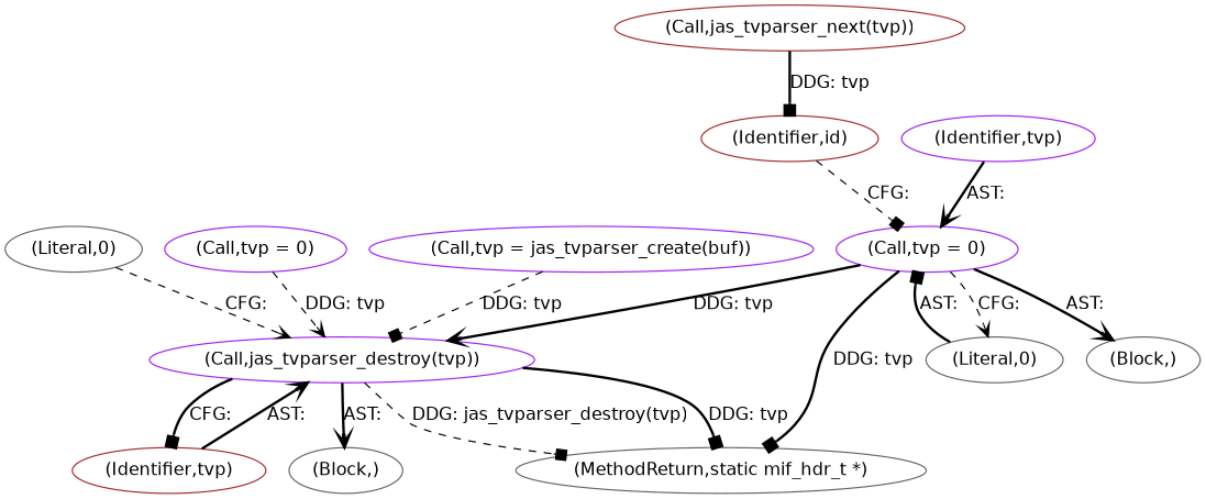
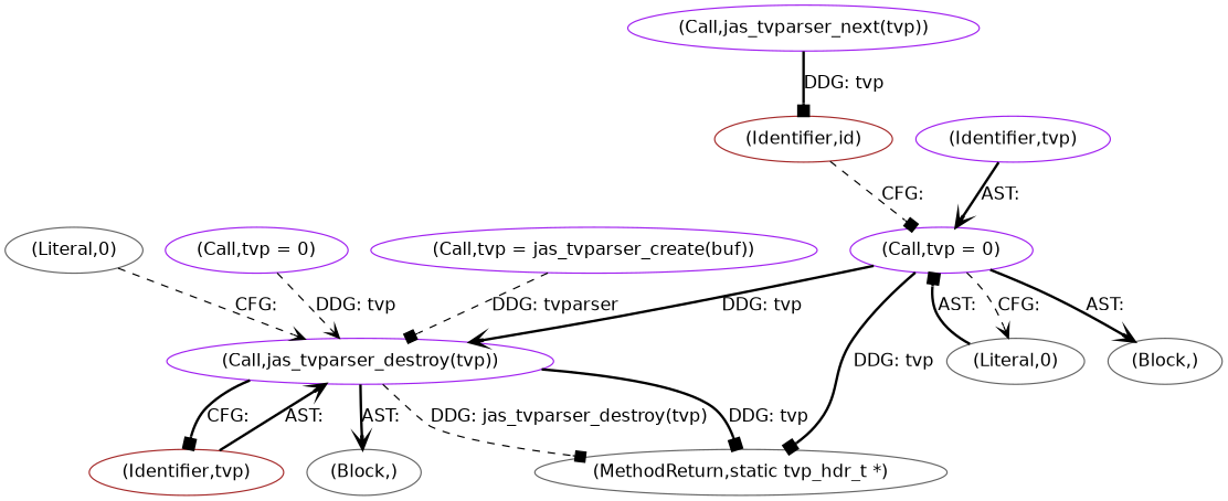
  digraph {
    fontname="DejaVu Sans"
    node [color=purple fontname="DejaVu Sans"]
    edge [arrowhead=vee fontname="DejaVu Sans" style=bold]
    n1 [label="(Call,tvp = 0)"]
    n2 [label="(Call,jas_tvparser_destroy(tvp))"]
    n3 [color=gray40 label="(Block,)"]
    n4 [color=gray40 label="(Literal,0)"]
-   n5 [color=gray40 label="(MethodReturn,static mif_hdr_t *)"]
+   n5 [color=gray40 label="(MethodReturn,static tvp_hdr_t *)"]
    n6 [color=brown label="(Identifier,tvp)"]
    n7 [color=gray40 label="(Block,)"]
    n8 [color=brown label="(Identifier,id)"]
    n9 [label="(Identifier,tvp)"]
    n10 [color=gray40 label="(Literal,0)"]
    n11 [label="(Call,tvp = 0)"]
    n12 [label="(Call,tvp = jas_tvparser_create(buf))"]
-   n13 [color=brown label="(Call,jas_tvparser_next(tvp))"]
+   n13 [label="(Call,jas_tvparser_next(tvp))"]
    n1 -> n2 [label="DDG: tvp"]
    n1 -> n3 [label="AST: "]
    n1 -> n4 [label="CFG: " style=dashed]
    n1 -> n5 [arrowhead=box label="DDG: tvp"]
    n2 -> n5 [arrowhead=box label="DDG: tvp"]
    n2 -> n5 [arrowhead=box label="DDG: jas_tvparser_destroy(tvp)" style=dashed]
    n2 -> n6 [arrowhead=box label="CFG: "]
    n2 -> n7 [label="AST: "]
    n4 -> n1 [arrowhead=box label="AST: "]
    n6 -> n2 [label="AST: "]
    n8 -> n1 [arrowhead=box label="CFG: " style=dashed]
    n9 -> n1 [label="AST: "]
    n10 -> n2 [label="CFG: " style=dashed]
    n11 -> n2 [label="DDG: tvp" style=dashed]
-   n12 -> n2 [arrowhead=box label="DDG: tvp" style=dashed]
+   n12 -> n2 [arrowhead=box label="DDG: tvparser" style=dashed]
    n13 -> n8 [arrowhead=box label="DDG: tvp"]
  }
